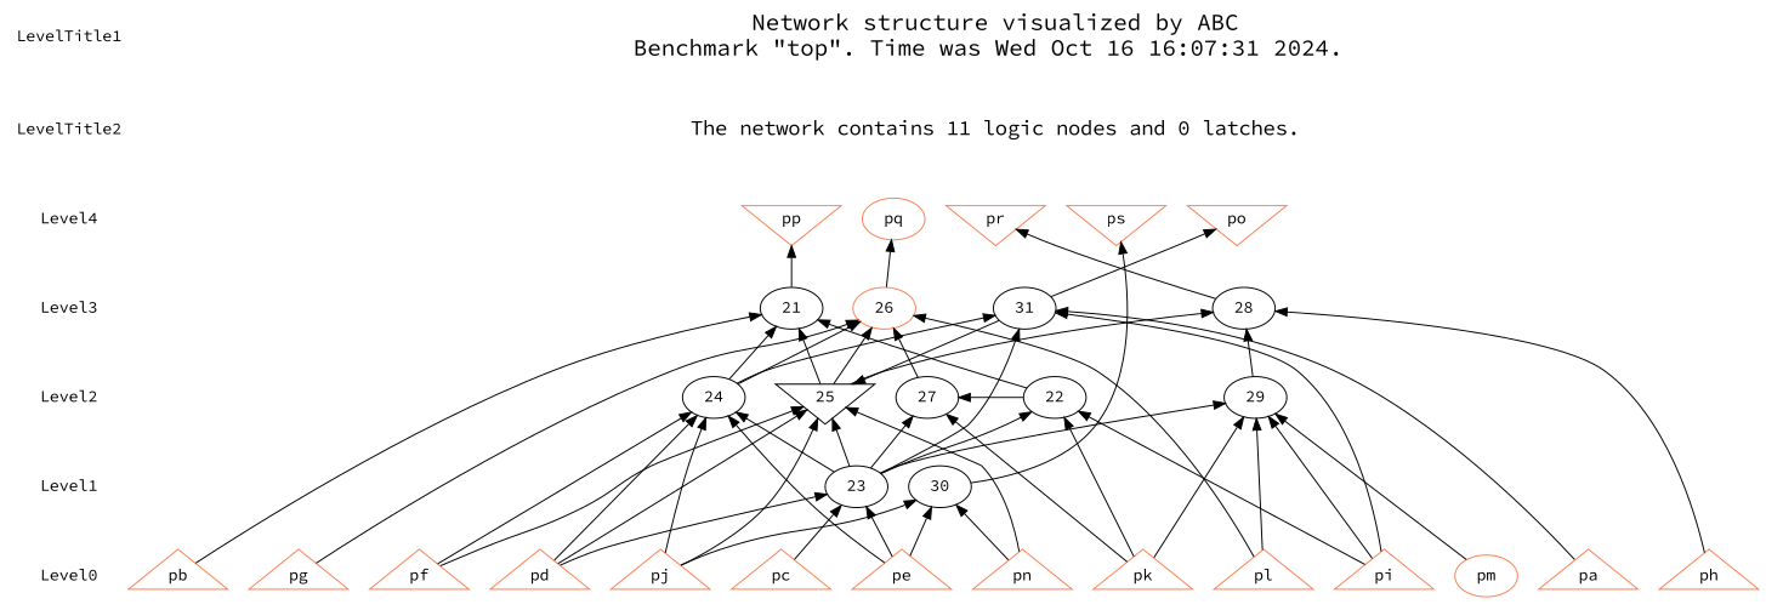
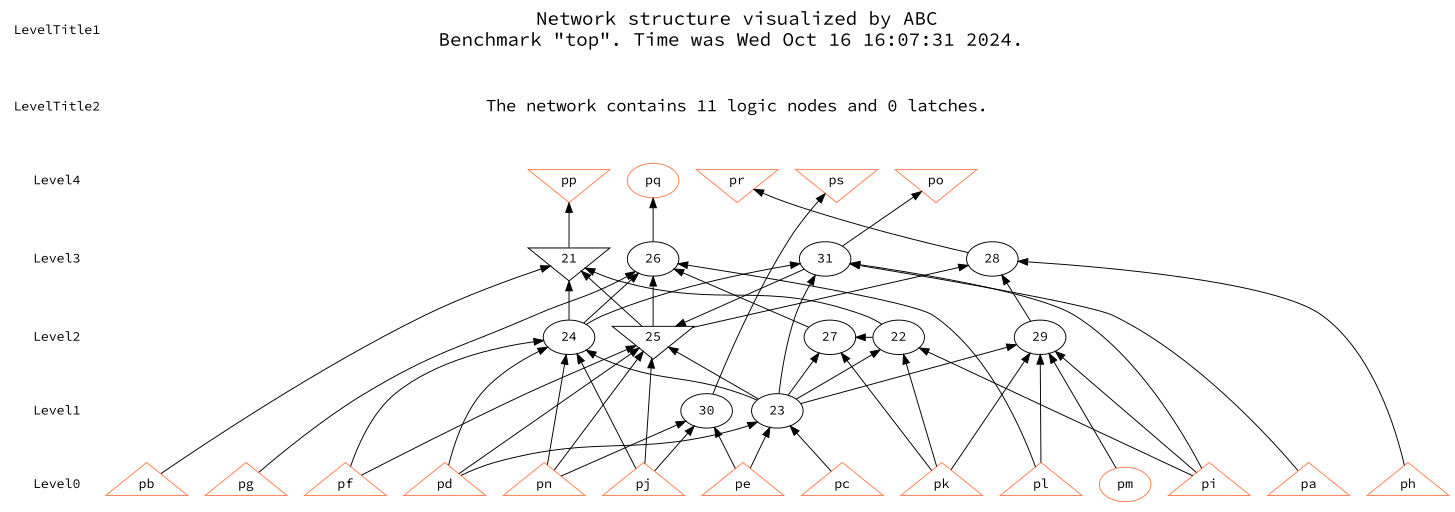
  digraph {
    fontname="Source Code Pro"
    node [fontname="Source Code Pro" shape=triangle]
    edge [dir=back fontname="Source Code Pro" style=solid]
    LevelTitle1 [shape=plaintext]
    LevelTitle2 [shape=plaintext]
    Level4 [shape=plaintext]
    Level3 [shape=plaintext]
    Level2 [shape=plaintext]
    Level1 [shape=plaintext]
    Level0 [shape=plaintext]
    n8 [fontsize=20 label="Network structure visualized by ABC\nBenchmark \"top\". Time was Wed Oct 16 16:07:31 2024. " shape=plaintext]
    n9 [fontsize=18 label="The network contains 11 logic nodes and 0 latches.\n" shape=plaintext]
    n10 [color=coral fillcolor=coral label=pp shape=invtriangle]
    n11 [color=coral fillcolor=coral label=pq shape=ellipse]
    n12 [color=coral fillcolor=coral label=pr shape=invtriangle]
    n13 [color=coral fillcolor=coral label=ps shape=invtriangle]
    n14 [color=coral fillcolor=coral label=po shape=invtriangle]
-   n15 [label="21\n" shape=ellipse]
-   n16 [label="26\n" shape=ellipse color=coral]
+   n15 [label="21\n" shape=invtriangle]
+   n16 [label="26\n" shape=ellipse]
    n17 [label="28\n" shape=ellipse]
    n18 [label="31\n" shape=ellipse]
    n19 [label="22\n" shape=ellipse]
    n20 [label="24\n" shape=ellipse]
    n21 [label="25\n" shape=invtriangle]
    n22 [label="27\n" shape=ellipse]
    n23 [label="29\n" shape=ellipse]
    n24 [label="23\n" shape=ellipse]
    n25 [label="30\n" shape=ellipse]
    n26 [color=coral fillcolor=coral label=pa]
    n27 [color=coral fillcolor=coral label=pb]
    n28 [color=coral fillcolor=coral label=pc]
    n29 [color=coral fillcolor=coral label=pd]
    n30 [color=coral fillcolor=coral label=pe]
    n31 [color=coral fillcolor=coral label=pf]
    n32 [color=coral fillcolor=coral label=pg]
    n33 [color=coral fillcolor=coral label=ph]
    n34 [color=coral fillcolor=coral label=pi]
    n35 [color=coral fillcolor=coral label=pj]
    n36 [color=coral fillcolor=coral label=pk]
    n37 [color=coral fillcolor=coral label=pl]
    n38 [color=coral fillcolor=coral label=pm shape=ellipse]
    n39 [color=coral fillcolor=coral label=pn]
    subgraph sub_1 {
      LevelTitle1
      LevelTitle2
      Level4
      Level3
      Level2
      Level1
      Level0
    }
    subgraph sub_2 {
      rank=same
      LevelTitle1
      n8
    }
    subgraph sub_3 {
      rank=same
      LevelTitle2
      n9
    }
    subgraph sub_4 {
      rank=same
      Level4
      n10
      n11
      n12
      n13
      n14
    }
    subgraph sub_5 {
      rank=same
      Level3
      n15
      n16
      n17
      n18
    }
    subgraph sub_6 {
      rank=same
      Level2
      n19
      n20
      n21
      n22
      n23
    }
    subgraph sub_7 {
      rank=same
      Level1
      n24
      n25
    }
    subgraph sub_8 {
      rank=same
      Level0
      n26
      n27
      n28
      n29
      n30
      n31
      n32
      n33
      n34
      n35
      n36
      n37
      n38
      n39
    }
    LevelTitle1 -> LevelTitle2 [style=invis]
    LevelTitle2 -> Level4 [style=invis]
    Level4 -> Level3 [style=invis]
    Level3 -> Level2 [style=invis]
    Level2 -> Level1 [style=invis]
    Level1 -> Level0 [style=invis]
    n8 -> n9 [style=invis]
    n9 -> n10 [style=invis]
    n9 -> n11 [style=invis]
    n9 -> n12 [style=invis]
    n9 -> n13 [style=invis]
    n9 -> n14 [style=invis]
    n10 -> n11 [style=invis]
    n10 -> n15
    n11 -> n12 [style=invis]
    n11 -> n16
    n12 -> n13 [style=invis]
    n12 -> n17
    n13 -> n14 [style=invis]
    n13 -> n25
    n14 -> n18
    n15 -> n19
    n15 -> n20
    n15 -> n21
    n15 -> n27
    n16 -> n20
    n16 -> n21
    n16 -> n22
    n16 -> n32
    n16 -> n37
    n17 -> n21
    n17 -> n23
    n17 -> n33
    n18 -> n20
    n18 -> n24
    n18 -> n26
    n18 -> n34
    n19 -> n24
    n19 -> n34
    n19 -> n36
    n20 -> n24
    n20 -> n29
    n20 -> n31
    n20 -> n35
-   n20 -> n30
+   n20 -> n39
    n21 -> n18
    n21 -> n24
    n21 -> n29
    n21 -> n31
    n21 -> n35
    n21 -> n39
    n22 -> n19
    n22 -> n24
    n22 -> n36
    n23 -> n24
    n23 -> n34
    n23 -> n36
    n23 -> n37
    n23 -> n38
    n24 -> n28
    n24 -> n29
    n24 -> n30
    n25 -> n30
    n25 -> n35
    n25 -> n39
  }
